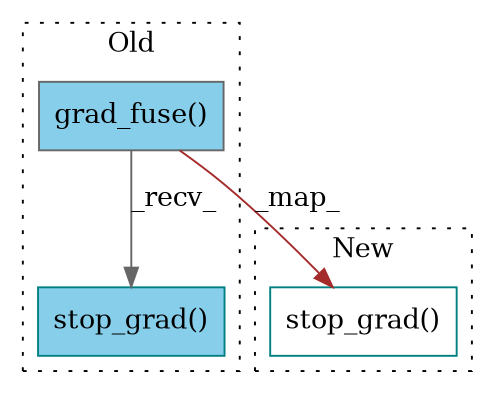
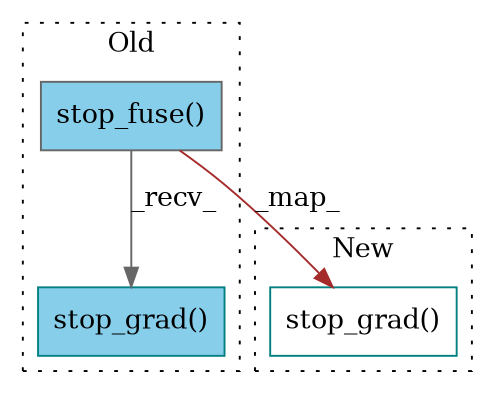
  digraph {
    node [a=75 l=38 s=6571 shape=box style=filled fillcolor=skyblue color=teal]
-   n1 [label="grad_fuse()" color=gray40]
+   n1 [label="stop_fuse()" color=gray40]
    n2 [l=50 label="stop_grad()"]
    n3 [label="stop_grad()" s=6360 fillcolor=white]
    subgraph cluster_1 {
      label=Old
      style=dotted
      n1
      n2
    }
    subgraph cluster_2 {
      label=New
      style=dotted
      n3
    }
    n1 -> n2 [label=_recv_ color=gray40]
    n1 -> n3 [label=_map_ color=brown]
  }
